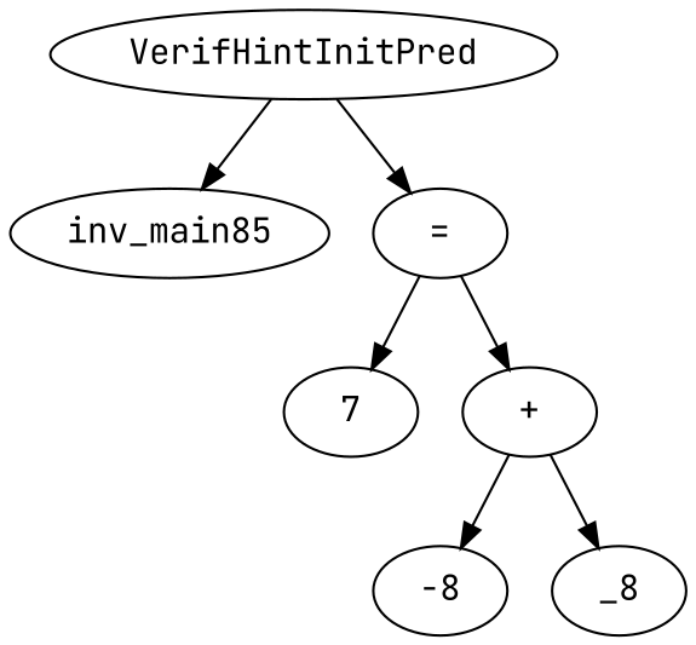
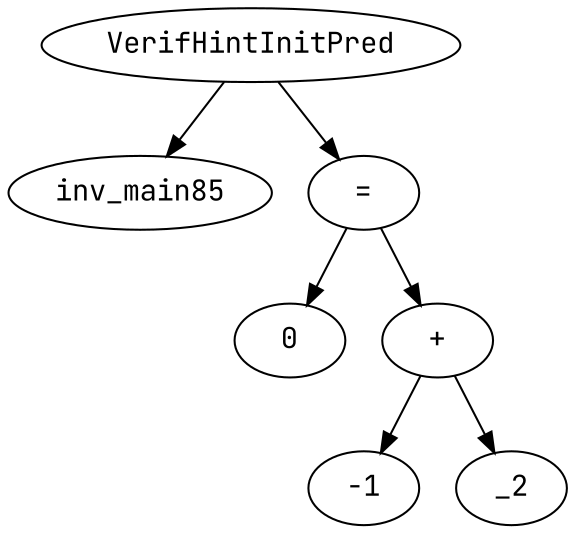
  digraph {
    fontname="JetBrains Mono"
    node [fontname="JetBrains Mono"]
    edge [fontname="JetBrains Mono"]
    n1 [label=inv_main85]
    n2 [label=VerifHintInitPred]
    n3 [label="="]
-   n4 [label=7]
+   n4 [label=0]
    n5 [label="+"]
-   n6 [label=-8]
-   n7 [label=_8]
+   n6 [label=-1]
+   n7 [label=_2]
    n2 -> n1
    n2 -> n3
    n3 -> n4
    n3 -> n5
    n5 -> n6
    n5 -> n7
  }
